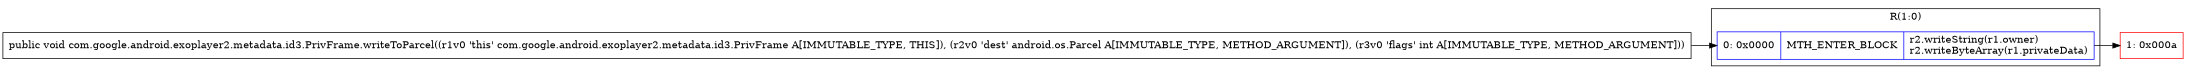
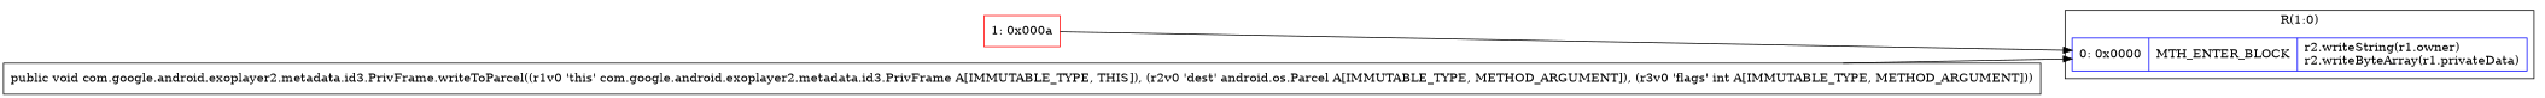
  digraph {
    rankdir=LR
    node [shape=record]
    n1 [color=blue label="{0\:\ 0x0000|MTH_ENTER_BLOCK\l|r2.writeString(r1.owner)\lr2.writeByteArray(r1.privateData)\l}"]
    n2 [color=red label="{1\:\ 0x000a}"]
    n3 [label="{public void com.google.android.exoplayer2.metadata.id3.PrivFrame.writeToParcel((r1v0 'this' com.google.android.exoplayer2.metadata.id3.PrivFrame A[IMMUTABLE_TYPE, THIS]), (r2v0 'dest' android.os.Parcel A[IMMUTABLE_TYPE, METHOD_ARGUMENT]), (r3v0 'flags' int A[IMMUTABLE_TYPE, METHOD_ARGUMENT])) }"]
    subgraph cluster_1 {
      label="R(1:0)"
      n1
    }
-   n1 -> n2
+   n2 -> n1
    n3 -> n1
  }
